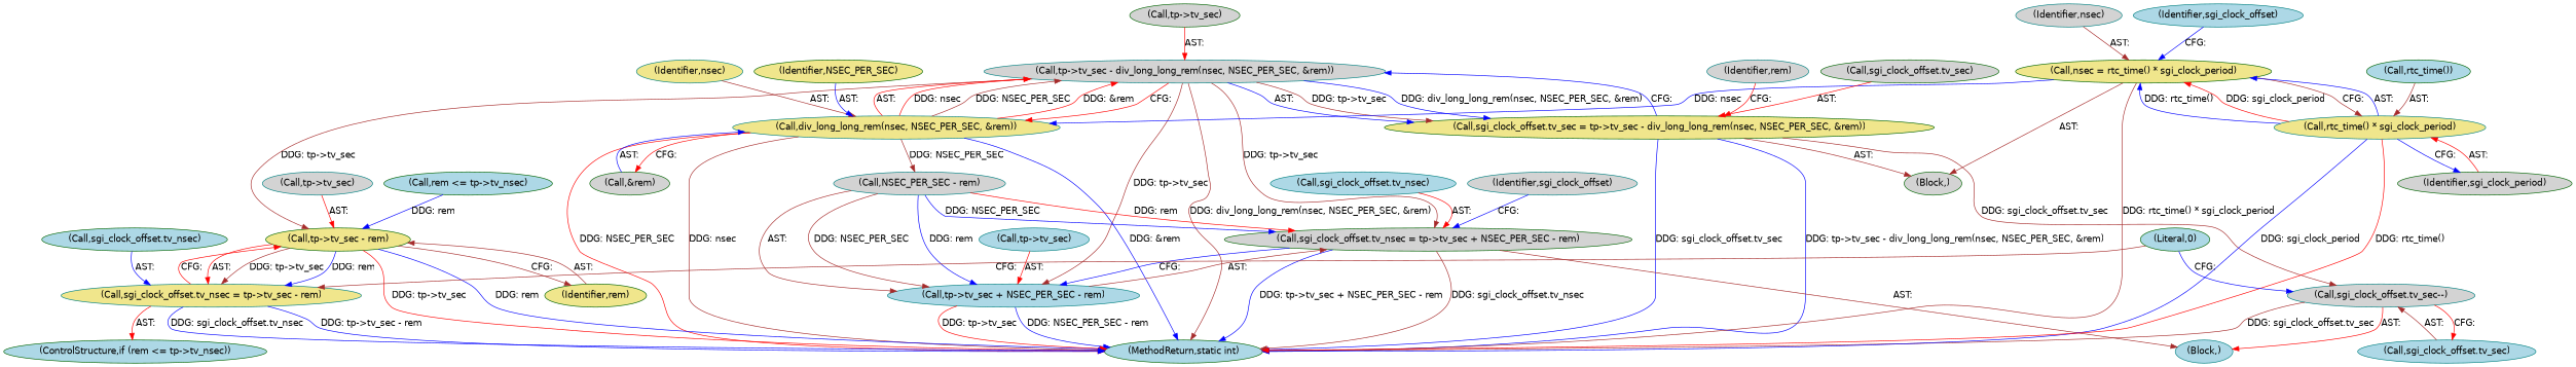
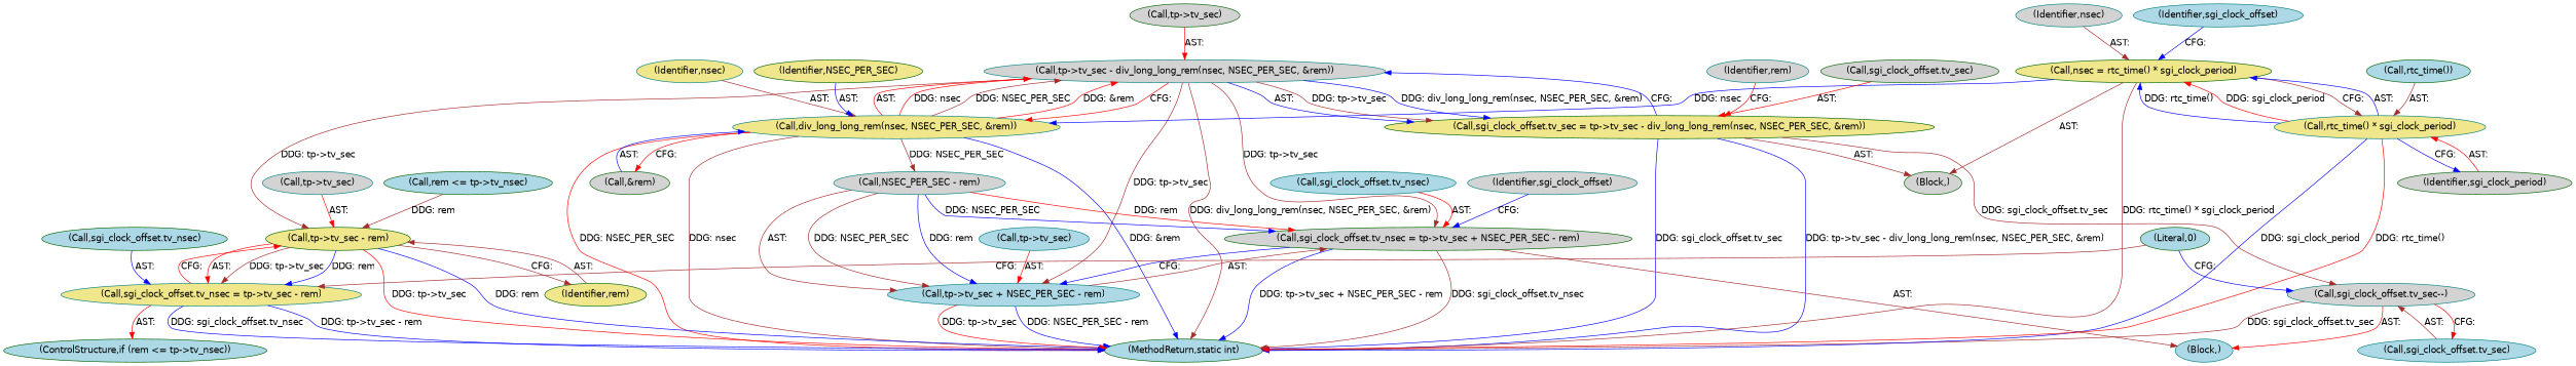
  digraph {
    fontname="DejaVu Sans"
    node [color=teal fillcolor=lightgrey fontname="DejaVu Sans" style=filled]
    edge [color=blue fontname="DejaVu Sans"]
    n1 [label="(Call,tp->tv_sec - div_long_long_rem(nsec, NSEC_PER_SEC, &rem))"]
    n2 [fillcolor=khaki label="(Call,div_long_long_rem(nsec, NSEC_PER_SEC, &rem))"]
    n3 [color=darkgreen fillcolor=khaki label="(Call,sgi_clock_offset.tv_sec = tp->tv_sec - div_long_long_rem(nsec, NSEC_PER_SEC, &rem))"]
    n4 [color=darkgreen fillcolor=khaki label="(Call,tp->tv_sec - rem)"]
    n5 [color=darkgreen label="(Call,sgi_clock_offset.tv_nsec = tp->tv_sec + NSEC_PER_SEC - rem)"]
    n6 [fillcolor=lightblue label="(Call,tp->tv_sec + NSEC_PER_SEC - rem)"]
    n7 [color=darkgreen fillcolor=lightblue label="(MethodReturn,static int)"]
    n8 [label="(Call,NSEC_PER_SEC - rem)"]
    n9 [color=darkgreen label="(Call,&rem)"]
    n10 [color=darkgreen label="(Block,)"]
    n11 [label="(Call,sgi_clock_offset.tv_sec--)"]
    n12 [fillcolor=khaki label="(Call,sgi_clock_offset.tv_nsec = tp->tv_sec - rem)"]
    n13 [color=darkgreen fillcolor=khaki label="(Identifier,rem)"]
    n14 [fillcolor=lightblue label="(Block,)"]
    n15 [color=darkgreen fillcolor=khaki label="(Call,nsec = rtc_time() * sgi_clock_period)"]
    n16 [fillcolor=khaki label="(Call,rtc_time() * sgi_clock_period)"]
    n17 [color=darkgreen label="(Identifier,sgi_clock_period)"]
    n18 [fillcolor=lightblue label="(Call,sgi_clock_offset.tv_sec)"]
    n19 [color=darkgreen fillcolor=lightblue label="(ControlStructure,if (rem <= tp->tv_nsec))"]
    n20 [fillcolor=lightblue label="(Call,sgi_clock_offset.tv_nsec)"]
    n21 [fillcolor=lightblue label="(Identifier,sgi_clock_offset)"]
    n22 [fillcolor=khaki label="(Identifier,nsec)"]
    n23 [color=darkgreen fillcolor=lightblue label="(Call,rem <= tp->tv_nsec)"]
    n24 [color=darkgreen fillcolor=lightblue label="(Literal,0)"]
    n25 [label="(Identifier,rem)"]
    n26 [label="(Call,tp->tv_sec)"]
    n27 [color=darkgreen label="(Call,tp->tv_sec)"]
    n28 [label="(Identifier,nsec)"]
    n29 [color=darkgreen fillcolor=lightblue label="(Call,rtc_time())"]
    n30 [label="(Identifier,sgi_clock_offset)"]
    n31 [color=darkgreen label="(Call,sgi_clock_offset.tv_sec)"]
    n32 [color=darkgreen fillcolor=lightblue label="(Call,sgi_clock_offset.tv_nsec)"]
    n33 [color=darkgreen fillcolor=khaki label="(Identifier,NSEC_PER_SEC)"]
    n34 [fillcolor=lightblue label="(Call,tp->tv_sec)"]
    n1 -> n2 [color=red label="CFG: "]
    n1 -> n3 [label="AST: "]
    n1 -> n3 [color=brown label="DDG: tp->tv_sec"]
    n1 -> n3 [label="DDG: div_long_long_rem(nsec, NSEC_PER_SEC, &rem)"]
    n1 -> n4 [color=brown label="DDG: tp->tv_sec"]
    n1 -> n5 [color=brown label="DDG: tp->tv_sec"]
    n1 -> n6 [color=brown label="DDG: tp->tv_sec"]
    n1 -> n7 [color=brown label="DDG: div_long_long_rem(nsec, NSEC_PER_SEC, &rem)"]
    n2 -> n1 [color=red label="AST: "]
    n2 -> n1 [color=red label="DDG: nsec"]
    n2 -> n1 [color=brown label="DDG: NSEC_PER_SEC"]
    n2 -> n1 [color=red label="DDG: &rem"]
    n2 -> n7 [color=red label="DDG: NSEC_PER_SEC"]
    n2 -> n7 [color=brown label="DDG: nsec"]
    n2 -> n7 [label="DDG: &rem"]
    n2 -> n8 [color=brown label="DDG: NSEC_PER_SEC"]
    n2 -> n9 [color=red label="CFG: "]
    n3 -> n1 [label="CFG: "]
    n3 -> n7 [label="DDG: tp->tv_sec - div_long_long_rem(nsec, NSEC_PER_SEC, &rem)"]
    n3 -> n7 [label="DDG: sgi_clock_offset.tv_sec"]
    n3 -> n10 [color=brown label="AST: "]
    n3 -> n11 [color=brown label="DDG: sgi_clock_offset.tv_sec"]
    n4 -> n7 [label="DDG: rem"]
    n4 -> n7 [color=red label="DDG: tp->tv_sec"]
    n4 -> n12 [color=red label="AST: "]
    n4 -> n12 [color=brown label="DDG: tp->tv_sec"]
    n4 -> n12 [label="DDG: rem"]
    n4 -> n13 [color=brown label="CFG: "]
    n5 -> n6 [label="CFG: "]
    n5 -> n7 [color=brown label="DDG: sgi_clock_offset.tv_nsec"]
    n5 -> n7 [label="DDG: tp->tv_sec + NSEC_PER_SEC - rem"]
    n5 -> n14 [color=brown label="AST: "]
    n6 -> n5 [color=brown label="AST: "]
    n6 -> n7 [label="DDG: NSEC_PER_SEC - rem"]
    n6 -> n7 [color=red label="DDG: tp->tv_sec"]
    n8 -> n5 [label="DDG: NSEC_PER_SEC"]
    n8 -> n5 [color=red label="DDG: rem"]
    n8 -> n6 [color=brown label="AST: "]
    n8 -> n6 [color=brown label="DDG: NSEC_PER_SEC"]
    n8 -> n6 [label="DDG: rem"]
    n9 -> n2 [label="AST: "]
    n11 -> n7 [color=brown label="DDG: sgi_clock_offset.tv_sec"]
    n11 -> n14 [color=red label="AST: "]
    n11 -> n18 [color=red label="CFG: "]
    n12 -> n4 [color=red label="CFG: "]
    n12 -> n7 [label="DDG: tp->tv_sec - rem"]
    n12 -> n7 [label="DDG: sgi_clock_offset.tv_nsec"]
    n12 -> n19 [color=red label="AST: "]
    n13 -> n4 [color=brown label="AST: "]
    n15 -> n2 [label="DDG: nsec"]
    n15 -> n7 [color=brown label="DDG: rtc_time() * sgi_clock_period"]
    n15 -> n10 [color=brown label="AST: "]
    n15 -> n16 [color=brown label="CFG: "]
    n16 -> n7 [label="DDG: sgi_clock_period"]
    n16 -> n7 [color=red label="DDG: rtc_time()"]
    n16 -> n15 [label="AST: "]
    n16 -> n15 [label="DDG: rtc_time()"]
    n16 -> n15 [color=red label="DDG: sgi_clock_period"]
    n16 -> n17 [label="CFG: "]
    n17 -> n16 [color=red label="AST: "]
    n18 -> n11 [color=brown label="AST: "]
    n20 -> n5 [color=red label="AST: "]
    n21 -> n15 [label="CFG: "]
    n22 -> n2 [color=brown label="AST: "]
-   n23 -> n4 [label="DDG: rem"]
+   n23 -> n4 [color=brown label="DDG: rem"]
    n24 -> n11 [label="CFG: "]
    n24 -> n12 [color=brown label="CFG: "]
    n25 -> n3 [color=red label="CFG: "]
    n26 -> n4 [color=red label="AST: "]
    n27 -> n1 [color=red label="AST: "]
    n28 -> n15 [color=brown label="AST: "]
    n29 -> n16 [color=brown label="AST: "]
    n30 -> n5 [label="CFG: "]
    n31 -> n3 [color=red label="AST: "]
    n32 -> n12 [label="AST: "]
    n33 -> n2 [label="AST: "]
    n34 -> n6 [color=red label="AST: "]
  }
